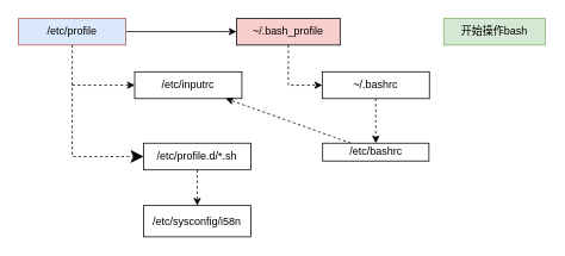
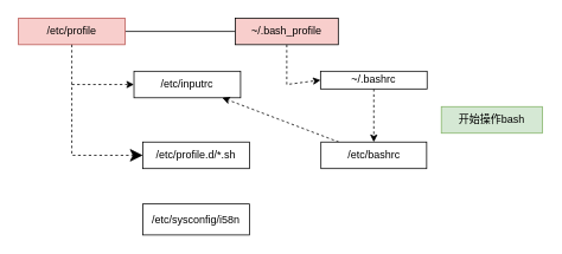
  <mxCell id="0" />
  <mxCell id="1" parent="0" />
- <mxCell id="2" style="edgeStyle=orthogonalEdgeStyle;rounded=0;orthogonalLoop=1;jettySize=auto;html=1;entryX=0;entryY=0.5;entryDx=0;entryDy=0;" parent="1" source="3" target="5" edge="1"><mxGeometry relative="1" as="geometry" /></mxCell>
- <mxCell id="3" value="/etc/profile" style="rounded=0;whiteSpace=wrap;html=1;fillColor=#dae8fc;strokeColor=#b85450;" parent="1" vertex="1"><mxGeometry x="20" y="20" width="120" height="30" as="geometry" /></mxCell>
+ <mxCell id="2" style="edgeStyle=orthogonalEdgeStyle;rounded=0;orthogonalLoop=1;jettySize=auto;html=1;entryX=0;entryY=0.5;entryDx=0;entryDy=0;endArrow=none;" parent="1" source="3" target="5" edge="1"><mxGeometry relative="1" as="geometry" /></mxCell>
+ <mxCell id="3" value="/etc/profile" style="rounded=0;whiteSpace=wrap;html=1;fillColor=#f8cecc;strokeColor=#b85450;" parent="1" vertex="1"><mxGeometry x="20" y="20" width="120" height="30" as="geometry" /></mxCell>
  <mxCell id="4" style="edgeStyle=none;rounded=0;orthogonalLoop=1;jettySize=auto;html=1;entryX=0;entryY=0.5;entryDx=0;entryDy=0;dashed=1;endArrow=classic;endFill=1;" parent="1" source="5" target="14" edge="1"><mxGeometry relative="1" as="geometry"><Array as="points"><mxPoint x="322" y="95" /></Array></mxGeometry></mxCell>
  <mxCell id="5" value="~/.bash_profile" style="rounded=0;whiteSpace=wrap;html=1;fillColor=#f8cecc;" parent="1" vertex="1"><mxGeometry x="264" y="20" width="116" height="30" as="geometry" /></mxCell>
- <mxCell id="6" value="开始操作bash" style="rounded=0;whiteSpace=wrap;html=1;fillColor=#d5e8d4;strokeColor=#82b366;" parent="1" vertex="1"><mxGeometry x="496" y="20" width="114" height="30" as="geometry" /></mxCell>
+ <mxCell id="6" value="开始操作bash" style="rounded=0;whiteSpace=wrap;html=1;fillColor=#d5e8d4;strokeColor=#82b366;" parent="1" vertex="1"><mxGeometry x="496" y="120" width="114" height="30" as="geometry" /></mxCell>
  <mxCell id="7" value="" style="endArrow=classic;endSize=12;dashed=1;html=1;rounded=0;exitX=0.5;exitY=1;exitDx=0;exitDy=0;endFill=1;entryX=0;entryY=0.5;entryDx=0;entryDy=0;" parent="1" source="3" target="10" edge="1"><mxGeometry width="160" relative="1" as="geometry"><mxPoint x="240" y="150" as="sourcePoint" /><mxPoint x="80" y="190" as="targetPoint" /><Array as="points"><mxPoint x="80" y="175" /></Array></mxGeometry></mxCell>
  <mxCell id="8" value="/etc/inputrc" style="rounded=0;whiteSpace=wrap;html=1;" parent="1" vertex="1"><mxGeometry x="150" y="80" width="120" height="30" as="geometry" /></mxCell>
- <mxCell id="9" style="edgeStyle=none;rounded=0;orthogonalLoop=1;jettySize=auto;html=1;entryX=0.5;entryY=0;entryDx=0;entryDy=0;endArrow=classic;endFill=1;dashed=1;" parent="1" source="10" target="11" edge="1"><mxGeometry relative="1" as="geometry" /></mxCell>
  <mxCell id="10" value="/etc/profile.d/*.sh" style="rounded=0;whiteSpace=wrap;html=1;" parent="1" vertex="1"><mxGeometry x="160" y="160" width="120" height="30" as="geometry" /></mxCell>
  <mxCell id="11" value="/etc/sysconfig/i58n" style="rounded=0;whiteSpace=wrap;html=1;" parent="1" vertex="1"><mxGeometry x="160" y="230" width="120" height="35" as="geometry" /></mxCell>
  <mxCell id="12" value="" style="endArrow=classic;endSize=6;dashed=1;html=1;rounded=0;endFill=1;entryX=0;entryY=0.5;entryDx=0;entryDy=0;" parent="1" target="8" edge="1"><mxGeometry width="160" relative="1" as="geometry"><mxPoint x="80" y="95" as="sourcePoint" /><mxPoint x="160" y="290" as="targetPoint" /></mxGeometry></mxCell>
  <mxCell id="13" style="edgeStyle=none;rounded=0;orthogonalLoop=1;jettySize=auto;html=1;entryX=0.5;entryY=0;entryDx=0;entryDy=0;dashed=1;endArrow=classic;endFill=1;" parent="1" source="14" target="16" edge="1"><mxGeometry relative="1" as="geometry" /></mxCell>
- <mxCell id="14" value="~/.bashrc" style="rounded=0;whiteSpace=wrap;html=1;" parent="1" vertex="1"><mxGeometry x="360" y="80" width="120" height="30" as="geometry" /></mxCell>
+ <mxCell id="14" value="~/.bashrc" style="rounded=0;whiteSpace=wrap;html=1;" parent="1" vertex="1"><mxGeometry x="360" y="80" width="120" height="20" as="geometry" /></mxCell>
  <mxCell id="15" style="edgeStyle=none;rounded=0;orthogonalLoop=1;jettySize=auto;html=1;dashed=1;endArrow=classic;endFill=1;" parent="1" source="16" target="8" edge="1"><mxGeometry relative="1" as="geometry" /></mxCell>
- <mxCell id="16" value="/etc/bashrc" style="rounded=0;whiteSpace=wrap;html=1;" parent="1" vertex="1"><mxGeometry x="360.5" y="160" width="119" height="20" as="geometry" /></mxCell>
+ <mxCell id="16" value="/etc/bashrc" style="rounded=0;whiteSpace=wrap;html=1;" parent="1" vertex="1"><mxGeometry x="360.5" y="160" width="119" height="30" as="geometry" /></mxCell>
